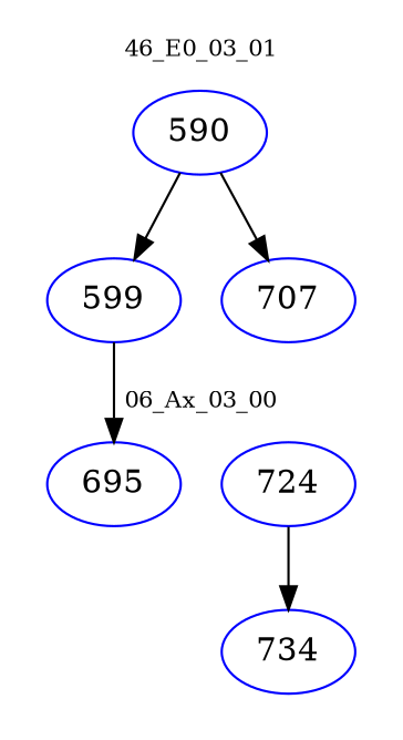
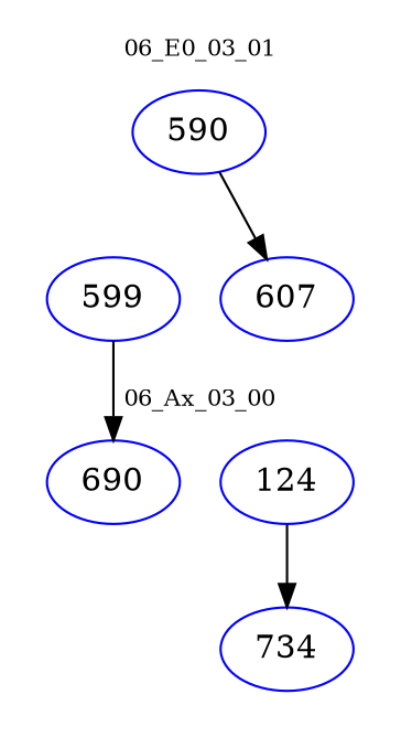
  digraph {
    node [color=blue]
    edge [color=black]
-   n1 [label=724]
-   n2 [label=695]
+   n1 [label=124]
+   n2 [label=690]
    n3 [label=734]
    n4 [label=590]
    n5 [label=599]
-   n6 [label=707]
+   n6 [label=607]
    subgraph cluster_1 {
      color=white
      fontsize=10
      label="06_Ax_03_00"
      n1
      n2
      n3
    }
    subgraph cluster_2 {
      color=white
      fontsize=10
-     label="46_E0_03_01"
+     label="06_E0_03_01"
      n4
      n5
      n6
    }
    n1 -> n3
-   n4 -> n5
    n4 -> n6
    n5 -> n2
  }
